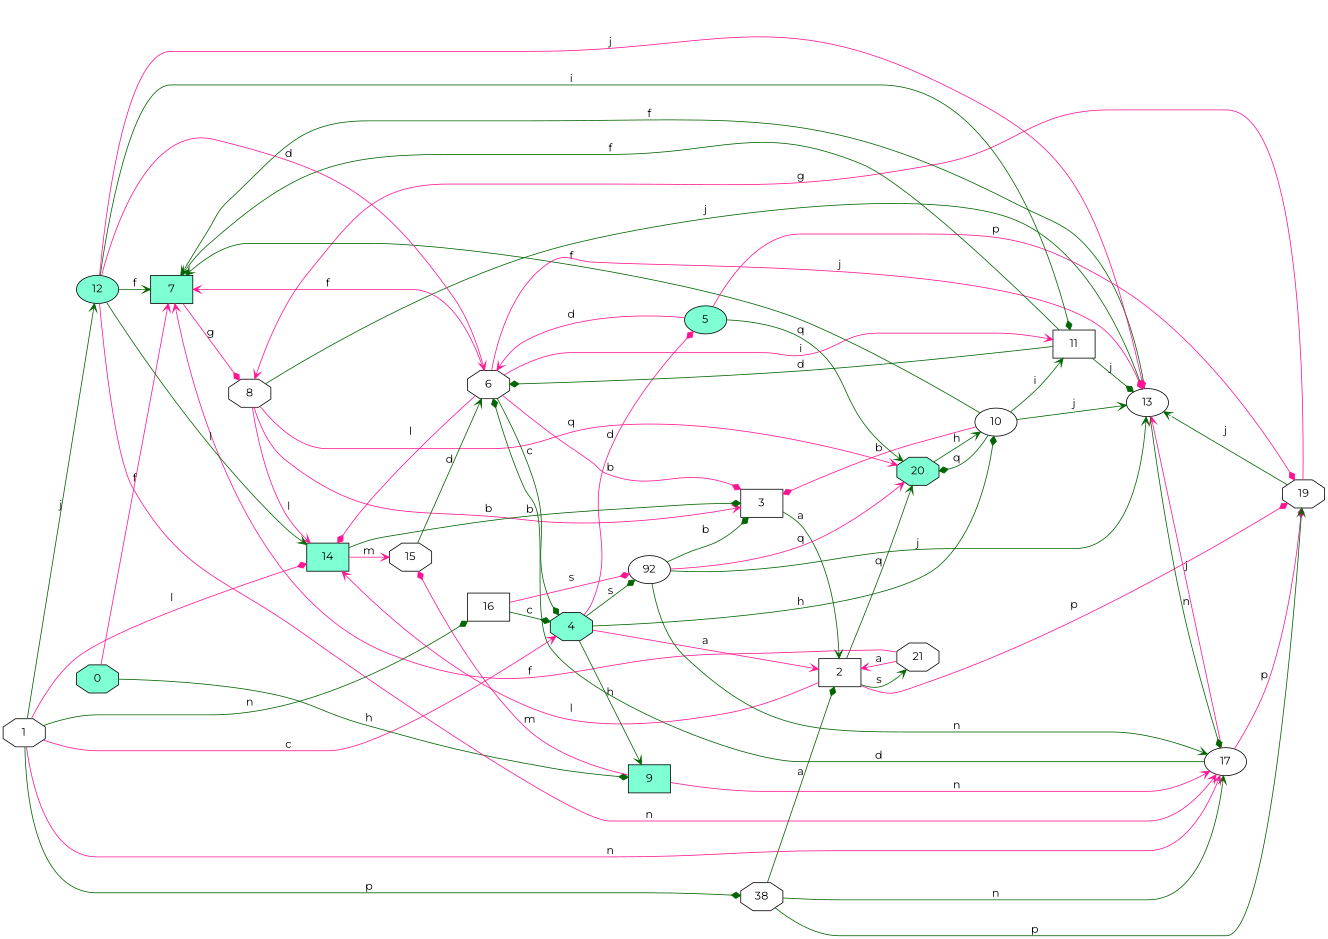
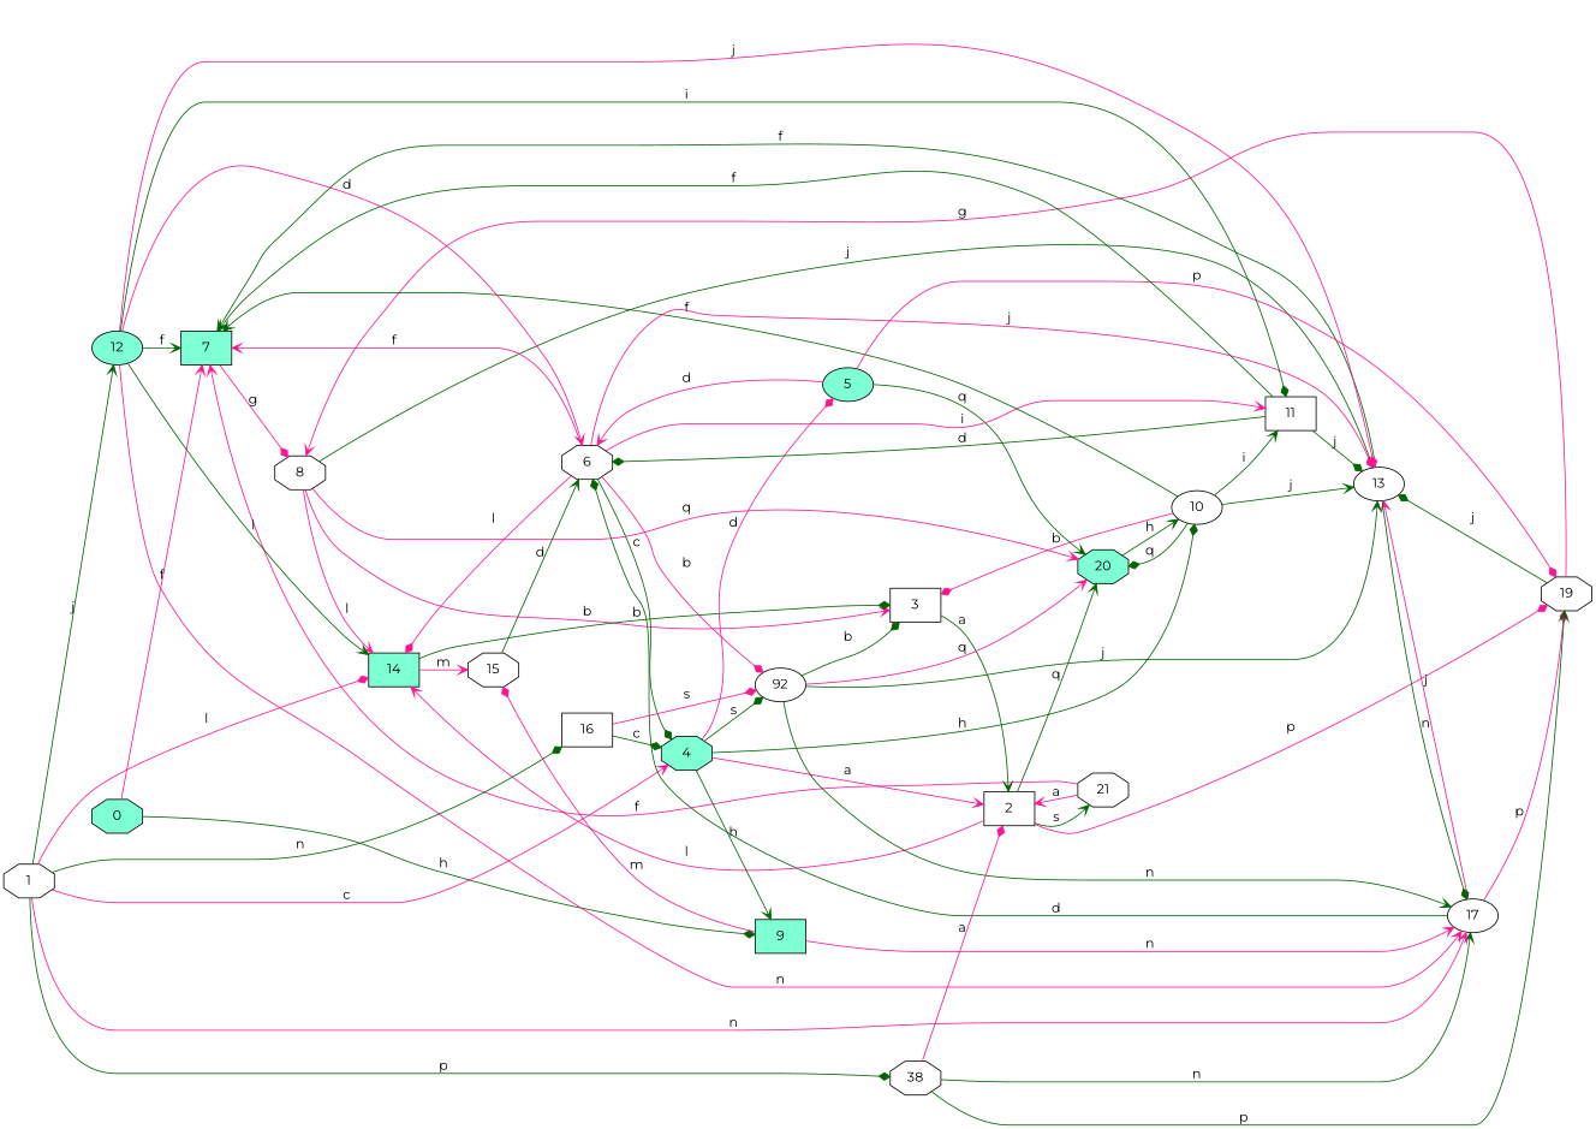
  strict digraph {
    fontname=Montserrat
    rankdir=LR
    node [fillcolor=white fontname=Montserrat shape=octagon style=filled]
    edge [arrowhead=vee color=darkgreen fontname=Montserrat]
    0 [fillcolor=aquamarine]
    7 [fillcolor=aquamarine shape=box]
    9 [fillcolor=aquamarine shape=box]
    8
    15
    17 [shape=ellipse]
    2 [shape=box]
    14 [fillcolor=aquamarine shape=box]
    19
    20 [fillcolor=aquamarine]
    21
    3 [shape=box]
    13 [shape=ellipse]
    10 [shape=ellipse]
    4 [fillcolor=aquamarine]
    5 [fillcolor=aquamarine shape=ellipse]
    n17 [label=92 shape=ellipse]
    6
    11 [shape=box]
    12 [fillcolor=aquamarine shape=ellipse]
    16 [shape=box]
    n22 [label=38]
    1
    0 -> 7 [color=deeppink label=f]
    0 -> 9 [arrowhead=diamond label=h]
    7 -> 8 [arrowhead=diamond color=deeppink label=g]
    9 -> 15 [arrowhead=diamond color=deeppink label=m]
    9 -> 17 [color=deeppink label=n]
    8 -> 14 [color=deeppink label=l]
    8 -> 20 [color=deeppink label=q]
    8 -> 3 [color=deeppink label=b]
    8 -> 13 [arrowhead=diamond label=j]
    15 -> 6 [label=d]
    17 -> 19 [arrowhead=diamond color=deeppink label=p]
    17 -> 13 [color=deeppink label=j]
    17 -> 6 [arrowhead=diamond label=d]
    2 -> 14 [color=deeppink label=l]
    2 -> 19 [arrowhead=diamond color=deeppink label=p]
    2 -> 20 [label=q]
    2 -> 21 [label=s]
    14 -> 15 [color=deeppink label=m]
    14 -> 3 [arrowhead=diamond label=b]
    19 -> 8 [color=deeppink label=g]
-   19 -> 13 [label=j]
+   19 -> 13 [arrowhead=diamond label=j]
    20 -> 10 [label=h]
    21 -> 7 [color=deeppink label=f]
    21 -> 2 [color=deeppink label=a]
    3 -> 2 [label=a]
    13 -> 7 [label=f]
    13 -> 17 [arrowhead=diamond label=n]
    10 -> 7 [label=f]
    10 -> 20 [arrowhead=diamond label=q]
    10 -> 3 [arrowhead=diamond color=deeppink label=b]
    10 -> 13 [label=j]
    10 -> 11 [label=i]
    4 -> 9 [label=h]
    4 -> 2 [color=deeppink label=a]
    4 -> 10 [arrowhead=diamond label=h]
    4 -> 5 [arrowhead=diamond color=deeppink label=d]
    4 -> n17 [arrowhead=diamond label=s]
    5 -> 19 [arrowhead=diamond color=deeppink label=p]
    5 -> 20 [label=q]
    5 -> 6 [color=deeppink label=d]
    n17 -> 17 [label=n]
    n17 -> 20 [color=deeppink label=q]
    n17 -> 3 [arrowhead=diamond label=b]
    n17 -> 13 [label=j]
    6 -> 7 [color=deeppink label=f]
    6 -> 14 [arrowhead=diamond color=deeppink label=l]
-   6 -> 3 [arrowhead=diamond color=deeppink label=b]
+   6 -> n17 [arrowhead=diamond color=deeppink label=b]
    6 -> 13 [arrowhead=diamond color=deeppink label=j]
    6 -> 4 [arrowhead=diamond label=c]
    6 -> 11 [color=deeppink label=i]
    11 -> 7 [label=f]
    11 -> 13 [arrowhead=diamond label=j]
    11 -> 6 [arrowhead=diamond label=d]
    12 -> 7 [label=f]
    12 -> 17 [color=deeppink label=n]
    12 -> 14 [label=l]
    12 -> 13 [arrowhead=diamond color=deeppink label=j]
    12 -> 6 [color=deeppink label=d]
    12 -> 11 [arrowhead=diamond label=i]
    16 -> 4 [arrowhead=diamond label=c]
    16 -> n17 [arrowhead=diamond color=deeppink label=s]
    n22 -> 17 [label=n]
-   n22 -> 2 [arrowhead=diamond label=a]
+   n22 -> 2 [arrowhead=diamond color=deeppink label=a]
    n22 -> 19 [label=p]
    1 -> 17 [color=deeppink label=n]
    1 -> 14 [arrowhead=diamond color=deeppink label=l]
    1 -> 4 [color=deeppink label=c]
    1 -> 12 [label=j]
    1 -> 16 [arrowhead=diamond label=n]
    1 -> n22 [arrowhead=diamond label=p]
  }
